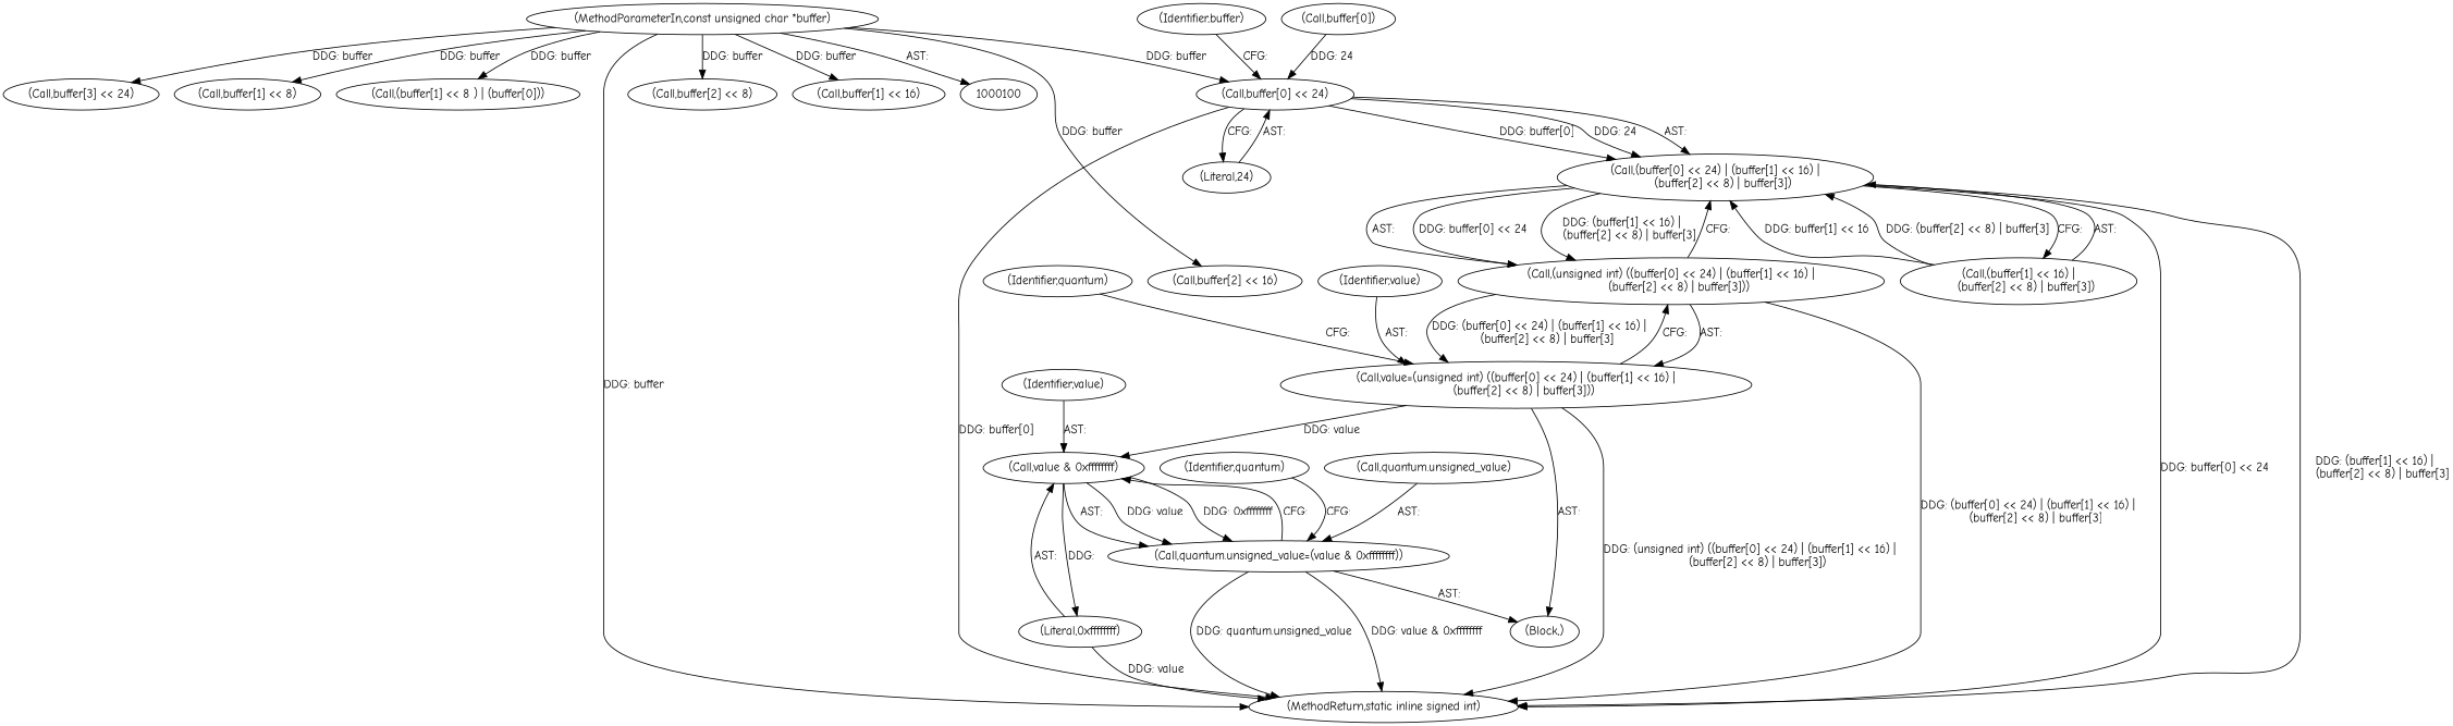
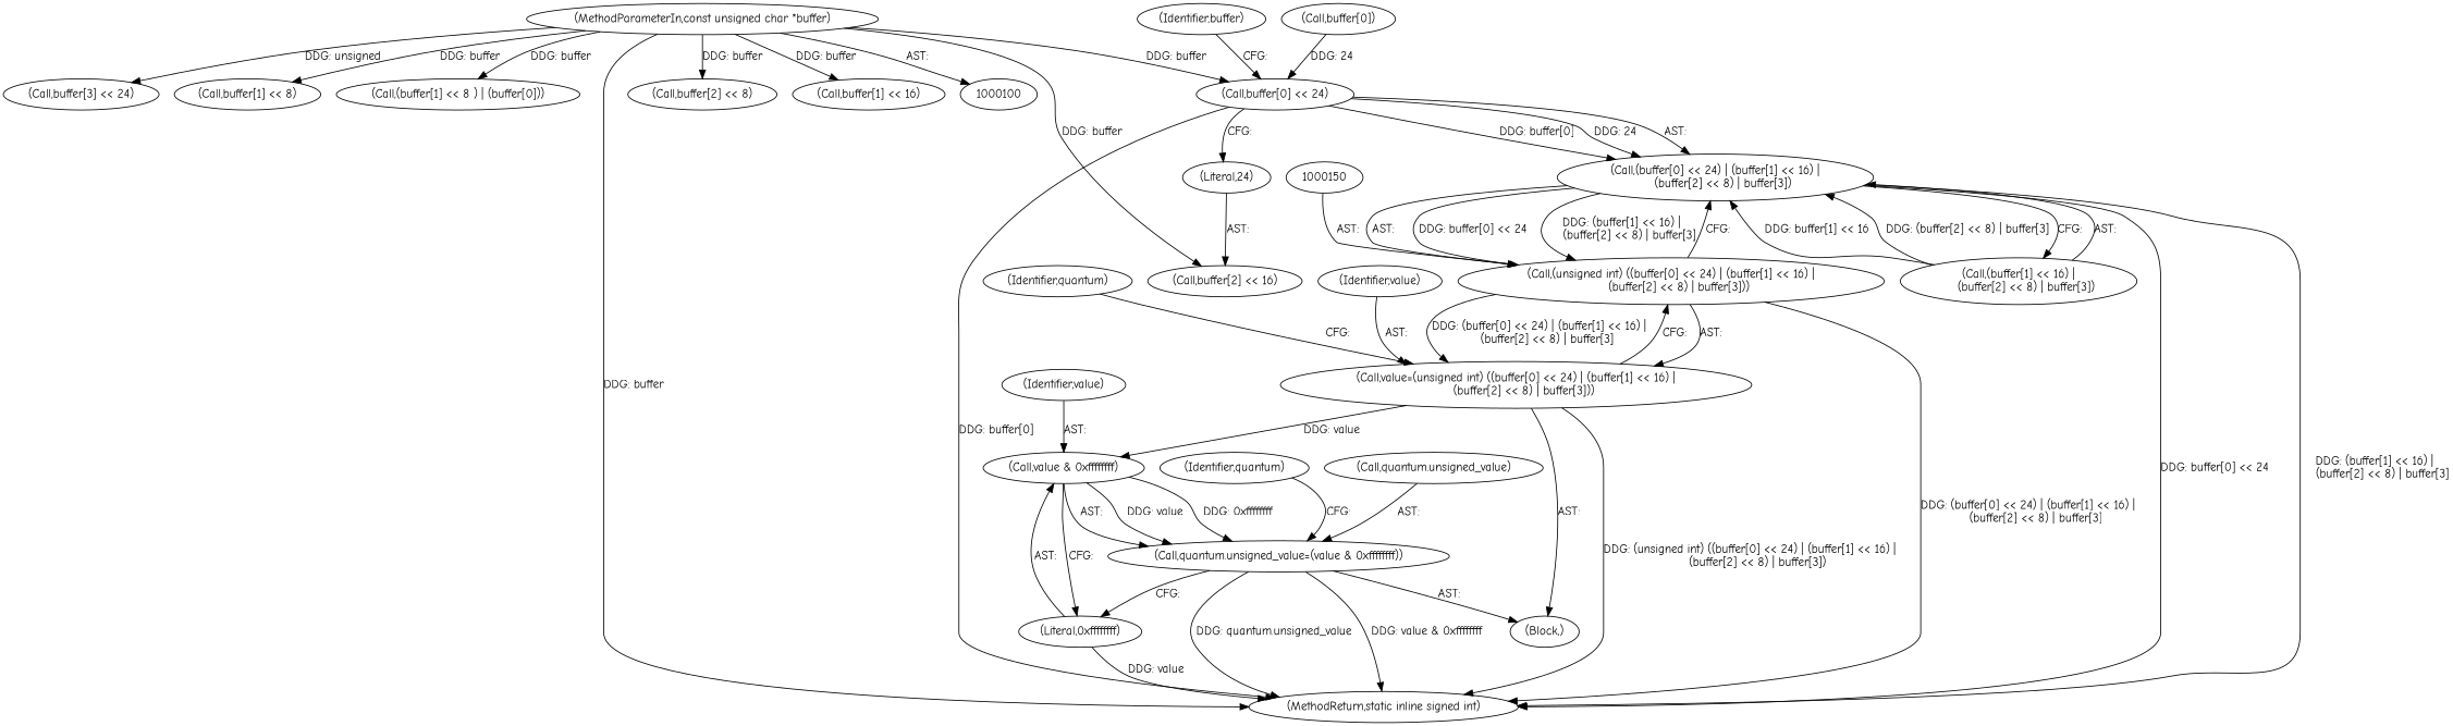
  digraph {
    fontname="Comic Neue"
    node [fontname="Comic Neue"]
    edge [fontname="Comic Neue"]
    n1 [label="(Call,buffer[0] << 24)"]
    n2 [label="(Call,(buffer[0] << 24) | (buffer[1] << 16) |\n    (buffer[2] << 8) | buffer[3])"]
    n3 [label="(MethodReturn,static inline signed int)"]
    n4 [label="(Literal,24)"]
    n5 [label="(Call,(unsigned int) ((buffer[0] << 24) | (buffer[1] << 16) |\n    (buffer[2] << 8) | buffer[3]))"]
    n6 [label="(Call,(buffer[1] << 16) |\n    (buffer[2] << 8) | buffer[3])"]
    n7 [label="(MethodParameterIn,const unsigned char *buffer)"]
    n8 [label="(Call,buffer[3] << 24)"]
    n9 [label="(Call,buffer[1] << 8)"]
    n10 [label="(Call,(buffer[1] << 8 ) | (buffer[0]))"]
    n11 [label="(Call,buffer[2] << 16)"]
    n12 [label="(Call,buffer[2] << 8)"]
    n13 [label="(Call,buffer[1] << 16)"]
    1000100
    n15 [label="(Call,value=(unsigned int) ((buffer[0] << 24) | (buffer[1] << 16) |\n    (buffer[2] << 8) | buffer[3]))"]
    n16 [label="(Call,value & 0xffffffff)"]
    n17 [label="(Block,)"]
    n18 [label="(Call,quantum.unsigned_value=(value & 0xffffffff))"]
    n19 [label="(Literal,0xffffffff)"]
    n20 [label="(Identifier,value)"]
    n21 [label="(Identifier,value)"]
    n22 [label="(Identifier,quantum)"]
    n23 [label="(Identifier,quantum)"]
    n24 [label="(Call,buffer[0])"]
    n25 [label="(Identifier,buffer)"]
    n26 [label="(Call,quantum.unsigned_value)"]
+   1000150
    n1 -> n2 [label="AST: "]
    n1 -> n2 [label="DDG: buffer[0]"]
    n1 -> n2 [label="DDG: 24"]
    n1 -> n3 [label="DDG: buffer[0]"]
    n1 -> n4 [label="CFG: "]
    n2 -> n3 [label="DDG: (buffer[1] << 16) |\n    (buffer[2] << 8) | buffer[3]"]
    n2 -> n3 [label="DDG: buffer[0] << 24"]
    n2 -> n5 [label="AST: "]
    n2 -> n5 [label="DDG: buffer[0] << 24"]
    n2 -> n5 [label="DDG: (buffer[1] << 16) |\n    (buffer[2] << 8) | buffer[3]"]
    n2 -> n6 [label="CFG: "]
-   n4 -> n1 [label="AST: "]
+   n4 -> n11 [label="AST: "]
    n5 -> n2 [label="CFG: "]
    n5 -> n3 [label="DDG: (buffer[0] << 24) | (buffer[1] << 16) |\n    (buffer[2] << 8) | buffer[3]"]
    n5 -> n15 [label="AST: "]
    n5 -> n15 [label="DDG: (buffer[0] << 24) | (buffer[1] << 16) |\n    (buffer[2] << 8) | buffer[3]"]
    n6 -> n2 [label="AST: "]
    n6 -> n2 [label="DDG: buffer[1] << 16"]
    n6 -> n2 [label="DDG: (buffer[2] << 8) | buffer[3]"]
    n7 -> n1 [label="DDG: buffer"]
    n7 -> n3 [label="DDG: buffer"]
-   n7 -> n8 [label="DDG: buffer"]
+   n7 -> n8 [label="DDG: unsigned"]
    n7 -> n9 [label="DDG: buffer"]
    n7 -> n10 [label="DDG: buffer"]
    n7 -> n11 [label="DDG: buffer"]
    n7 -> n12 [label="DDG: buffer"]
    n7 -> n13 [label="DDG: buffer"]
    n7 -> 1000100 [label="AST: "]
    n15 -> n3 [label="DDG: (unsigned int) ((buffer[0] << 24) | (buffer[1] << 16) |\n    (buffer[2] << 8) | buffer[3])"]
    n15 -> n5 [label="CFG: "]
    n15 -> n16 [label="DDG: value"]
    n15 -> n17 [label="AST: "]
    n16 -> n18 [label="AST: "]
    n16 -> n18 [label="DDG: value"]
    n16 -> n18 [label="DDG: 0xffffffff"]
-   n16 -> n19 [label="DDG: "]
+   n16 -> n19 [label="CFG: "]
    n18 -> n3 [label="DDG: value & 0xffffffff"]
    n18 -> n3 [label="DDG: quantum.unsigned_value"]
-   n18 -> n16 [label="CFG: "]
+   n18 -> n19 [label="CFG: "]
    n18 -> n17 [label="AST: "]
    n19 -> n3 [label="DDG: value"]
    n19 -> n16 [label="AST: "]
    n20 -> n16 [label="AST: "]
    n21 -> n15 [label="AST: "]
    n22 -> n18 [label="CFG: "]
    n23 -> n15 [label="CFG: "]
    n24 -> n1 [label="DDG: 24"]
    n25 -> n1 [label="CFG: "]
    n26 -> n18 [label="AST: "]
+   1000150 -> n5 [label="AST: "]
  }
